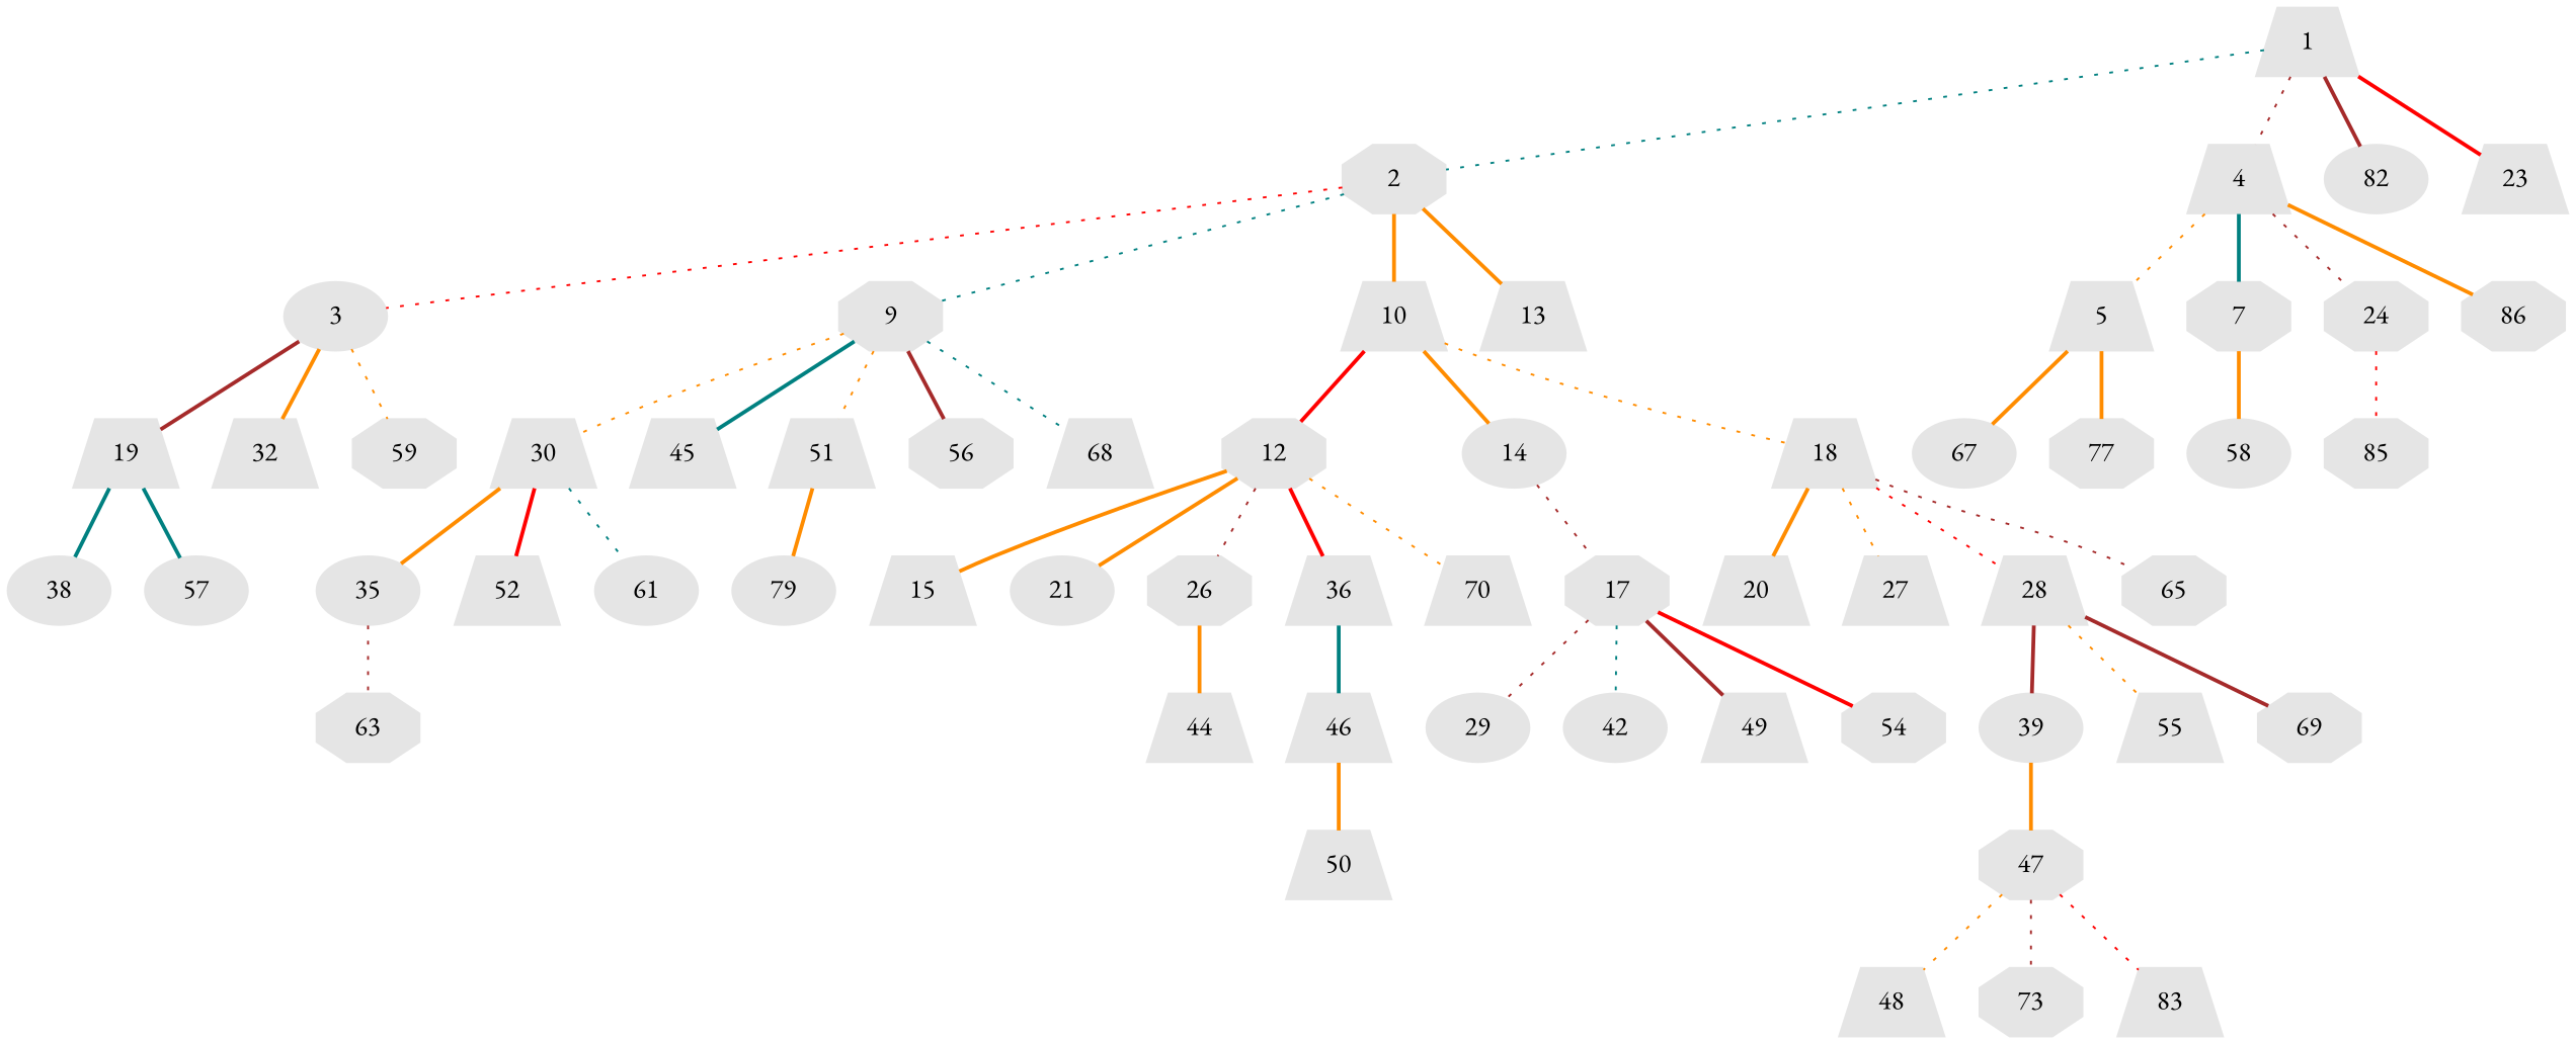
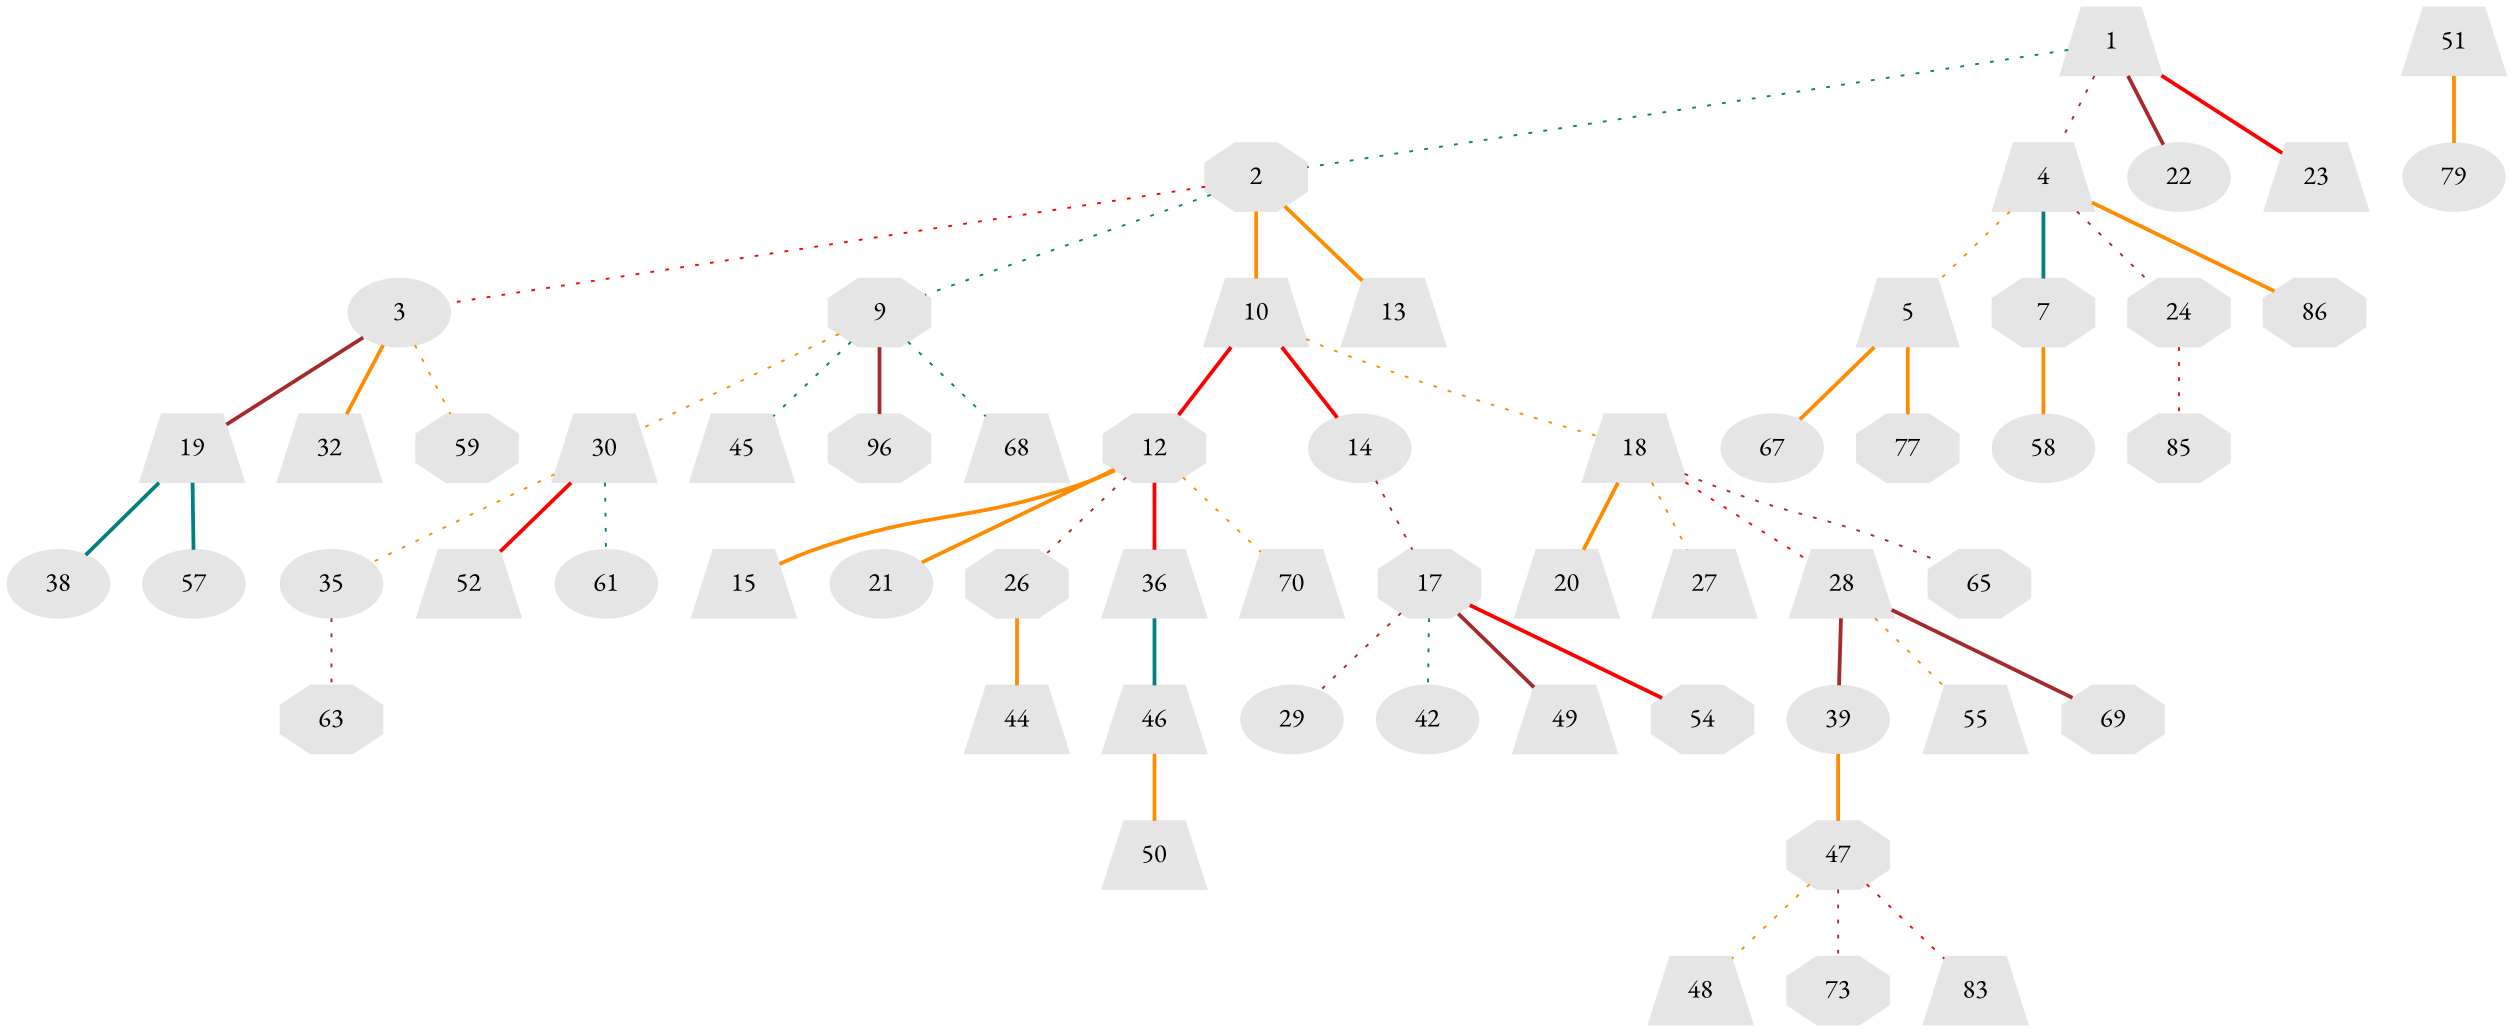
  graph {
    fontname="EB Garamond"
    node [color=gray90 fontname="EB Garamond" shape=trapezium style=filled]
    edge [color=darkorange fontname="EB Garamond" style=bold]
    1 [super="+66"]
    2 [shape=octagon super="+8"]
    4 [super="+6"]
-   22 [shape=ellipse label=82]
+   22 [shape=ellipse]
    23 [super="+40"]
    3 [shape=ellipse super="+53"]
    9 [shape=octagon super="+25"]
    10
    13
    5 [super="+60"]
    7 [shape=octagon super="+11"]
    24 [shape=octagon super="+33"]
    86 [shape=octagon]
    19 [super="+64"]
    32
    59 [shape=octagon]
    30 [super="+34"]
    45
    51 [super="+80"]
-   56 [shape=octagon]
+   56 [shape=octagon label=96]
    68 [super="+75"]
    12 [shape=octagon super="+43"]
    14 [shape=ellipse super="+16"]
    18 [super="+72"]
    38 [shape=ellipse super="+82"]
    57 [shape=ellipse super="+81"]
    67 [shape=ellipse super="+78"]
    77 [shape=octagon]
    58 [shape=ellipse]
    85 [shape=octagon]
    35 [shape=ellipse super="+41"]
    52
    61 [shape=ellipse]
    79 [shape=ellipse]
    15
    21 [shape=ellipse super="+76"]
    26 [shape=octagon]
    36
    70
    17 [shape=octagon super="+31"]
    20
    27
    28 [super="+37"]
    65 [shape=octagon]
    44
    46 [super="+62"]
    29 [shape=ellipse]
    42 [shape=ellipse]
    49 [super="+74"]
    54 [shape=octagon]
    39 [shape=ellipse super="+84"]
    55
    69 [shape=octagon]
    47 [shape=octagon super="+71"]
    63 [shape=octagon]
    50
    48
    73 [shape=octagon]
    83
    1 -- 2 [color=teal style=dotted]
    1 -- 4 [color=brown style=dotted]
    1 -- 22 [color=brown]
    1 -- 23 [color=red]
    2 -- 3 [color=red style=dotted]
    2 -- 9 [color=teal style=dotted]
    2 -- 10
    2 -- 13
    4 -- 5 [style=dotted]
    4 -- 7 [color=teal]
    4 -- 24 [color=brown style=dotted]
    4 -- 86
    3 -- 19 [color=brown]
    3 -- 32
    3 -- 59 [style=dotted]
    9 -- 30 [style=dotted]
-   9 -- 45 [color=teal]
-   9 -- 51 [style=dotted]
+   9 -- 45 [color=teal style=dotted]
    9 -- 56 [color=brown]
    9 -- 68 [color=teal style=dotted]
    10 -- 12 [color=red]
-   10 -- 14
+   10 -- 14 [color=red]
    10 -- 18 [style=dotted]
    5 -- 67
    5 -- 77
    7 -- 58
    24 -- 85 [color=red style=dotted]
    19 -- 38 [color=teal]
    19 -- 57 [color=teal]
-   30 -- 35
+   30 -- 35 [style=dotted]
    30 -- 52 [color=red]
    30 -- 61 [color=teal style=dotted]
    51 -- 79
    12 -- 15
    12 -- 21
    12 -- 26 [color=brown style=dotted]
    12 -- 36 [color=red]
    12 -- 70 [style=dotted]
    14 -- 17 [color=brown style=dotted]
    18 -- 20
    18 -- 27 [style=dotted]
    18 -- 28 [color=red style=dotted]
    18 -- 65 [color=brown style=dotted]
    35 -- 63 [color=brown style=dotted]
    26 -- 44
    36 -- 46 [color=teal]
    17 -- 29 [color=brown style=dotted]
    17 -- 42 [color=teal style=dotted]
    17 -- 49 [color=brown]
    17 -- 54 [color=red]
    28 -- 39 [color=brown]
    28 -- 55 [style=dotted]
    28 -- 69 [color=brown]
    46 -- 50
    39 -- 47
    47 -- 48 [style=dotted]
    47 -- 73 [color=brown style=dotted]
    47 -- 83 [color=red style=dotted]
  }
